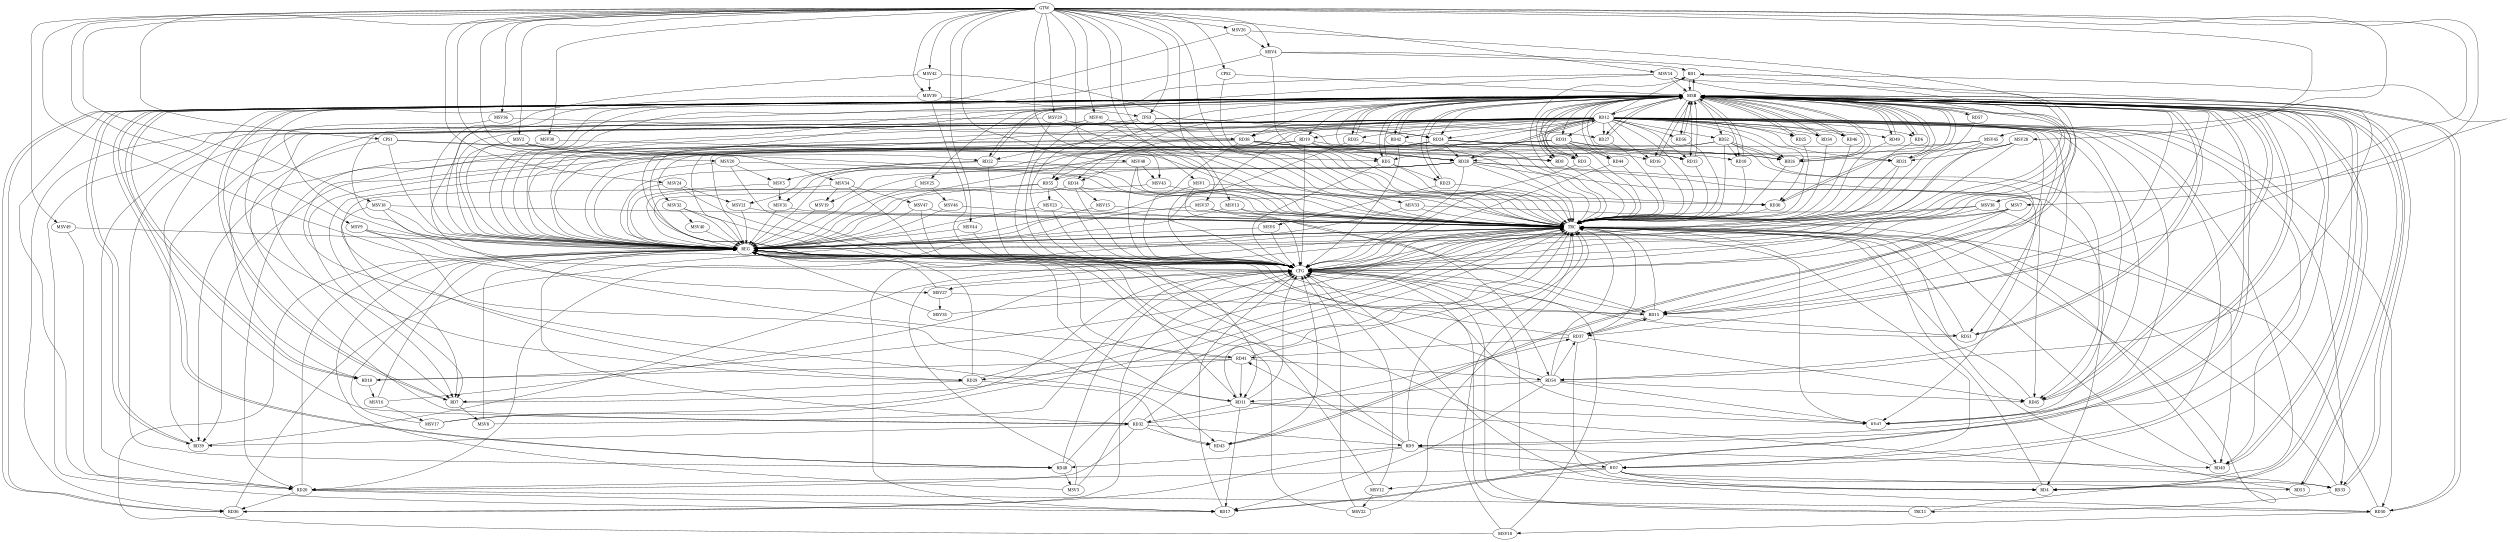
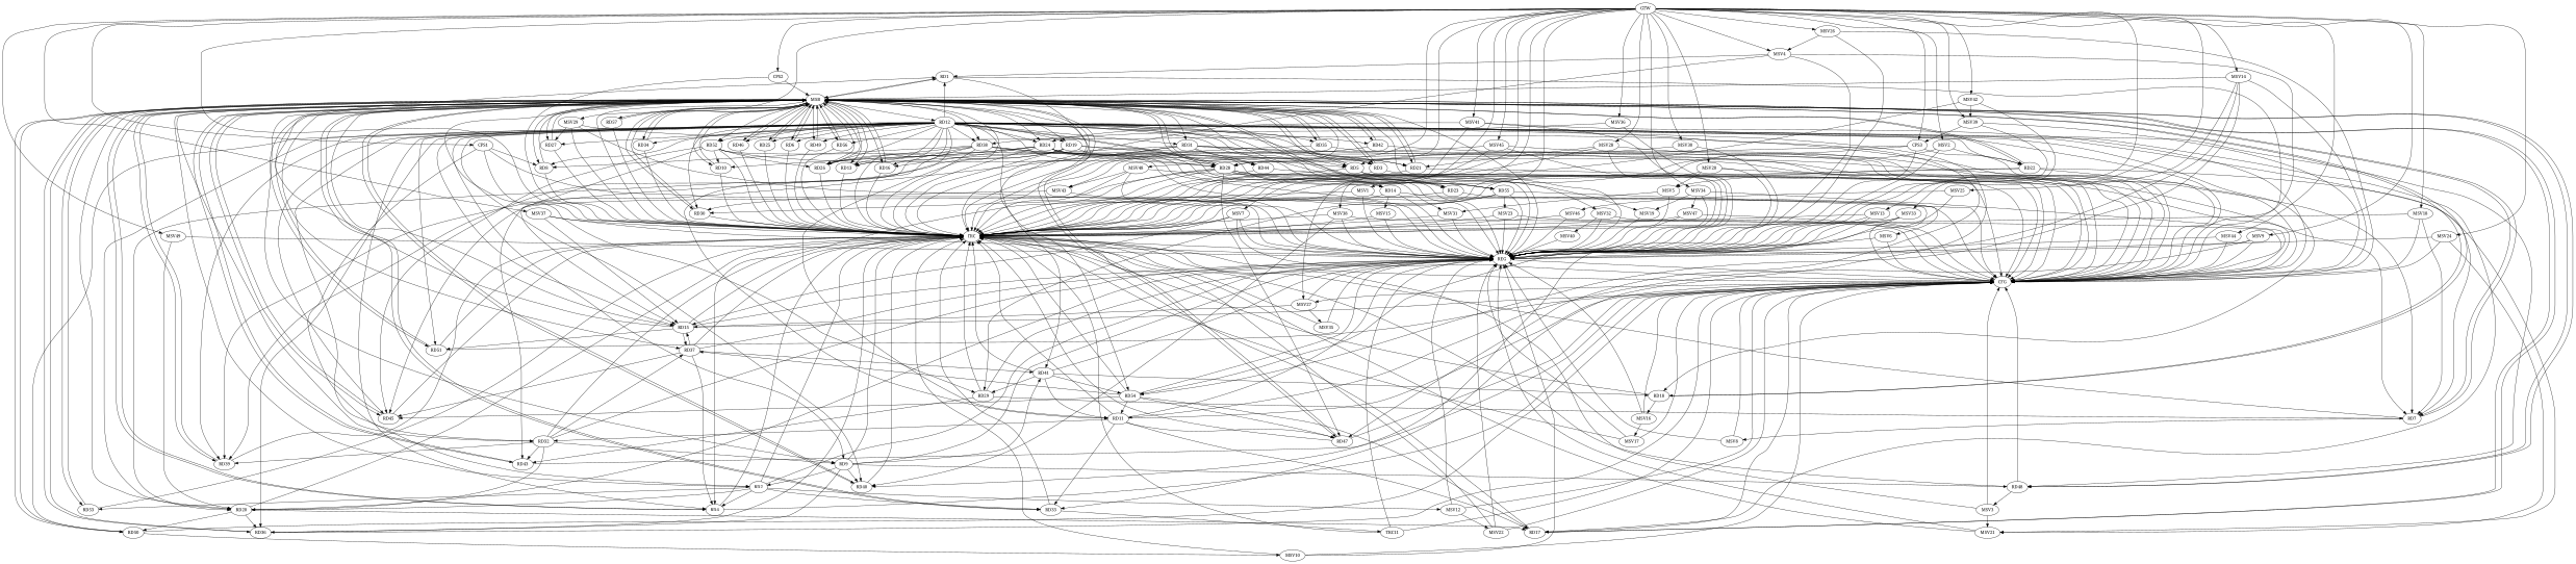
  strict digraph {
    fontname="Noto Serif"
    node [fontname="Noto Serif"]
    edge [fontname="Noto Serif"]
    n1 [label=RD1]
    n2 [label=MSB]
    n3 [label=CFG]
    n4 [label=TRC]
    n5 [label=RD2]
    n6 [label=RD4]
    n7 [label=RD20]
    n8 [label=RD33]
    n9 [label=RD53]
    n10 [label=REG]
    n11 [label=RD3]
    n12 [label=RD5]
    n13 [label=RD6]
    n14 [label=RD7]
    n15 [label=RD8]
    n16 [label=RD9]
    n17 [label=RD36]
    n18 [label=RD40]
    n19 [label=RD41]
    n20 [label=RD48]
    n21 [label=RD10]
    n22 [label=RD11]
    n23 [label=RD17]
    n24 [label=RD32]
    n25 [label=RD47]
    n26 [label=RD12]
    n27 [label=RD13]
    n28 [label=RD14]
    n29 [label=RD15]
    n30 [label=RD16]
    n31 [label=RD18]
    n32 [label=RD19]
    n33 [label=RD21]
    n34 [label=RD22]
    n35 [label=RD23]
    n36 [label=RD24]
    n37 [label=RD25]
    n38 [label=RD26]
    n39 [label=RD27]
    n40 [label=RD28]
    n41 [label=RD30]
    n42 [label=RD31]
    n43 [label=RD34]
    n44 [label=RD35]
    n45 [label=RD38]
    n46 [label=RD39]
    n47 [label=RD42]
    n48 [label=RD45]
    n49 [label=RD46]
    n50 [label=RD49]
    n51 [label=RD50]
    n52 [label=RD51]
    n53 [label=RD52]
    n54 [label=RD55]
    n55 [label=RD56]
    n56 [label=RD37]
    n57 [label=RD29]
    n58 [label=RD43]
    n59 [label=RD44]
    n60 [label=RD57]
    n61 [label=MSV27]
    n62 [label=MSV12]
    n63 [label=TRC11]
    n64 [label=MSV22]
    n65 [label=MSV8]
    n66 [label=RD54]
    n67 [label=MSV3]
    n68 [label=MSV15]
    n69 [label=MSV16]
    n70 [label=MSV5]
    n71 [label=MSV21]
    n72 [label=MSV6]
    n73 [label=MSV32]
    n74 [label=MSV31]
    n75 [label=MSV19]
    n76 [label=MSV10]
    n77 [label=MSV23]
    n78 [label=MSV17]
    n79 [label=MSV40]
    n80 [label=CPS1]
    n81 [label=CPS2]
    n82 [label=CPS3]
    n83 [label=GTW]
    n84 [label=MSV1]
    n85 [label=MSV2]
    n86 [label=MSV4]
    n87 [label=MSV7]
    n88 [label=MSV9]
    n89 [label=MSV13]
    n90 [label=MSV14]
    n91 [label=MSV18]
    n92 [label=MSV20]
    n93 [label=MSV24]
    n94 [label=MSV26]
    n95 [label=MSV28]
    n96 [label=MSV29]
    n97 [label=MSV30]
    n98 [label=MSV33]
    n99 [label=MSV34]
    n100 [label=MSV36]
    n101 [label=MSV37]
    n102 [label=MSV38]
    n103 [label=MSV39]
    n104 [label=MSV41]
    n105 [label=MSV42]
    n106 [label=MSV43]
    n107 [label=MSV44]
    n108 [label=MSV45]
    n109 [label=MSV48]
    n110 [label=MSV49]
    n111 [label=MSV25]
    n112 [label=MSV35]
    n113 [label=MSV47]
    n114 [label=MSV46]
    n1 -> n2
    n1 -> n3
    n1 -> n4
    n2 -> n1
    n2 -> n5
    n2 -> n6
    n2 -> n7
    n2 -> n8
    n2 -> n9
    n2 -> n10
    n2 -> n11
    n2 -> n12
    n2 -> n13
    n2 -> n14
    n2 -> n15
    n2 -> n16
    n2 -> n17
    n2 -> n18
    n2 -> n19
    n2 -> n20
    n2 -> n21
    n2 -> n22
    n2 -> n23
    n2 -> n24
    n2 -> n25
    n2 -> n26
    n2 -> n27
    n2 -> n28
    n2 -> n29
    n2 -> n30
    n2 -> n31
    n2 -> n32
    n2 -> n33
    n2 -> n34
    n2 -> n35
    n2 -> n36
    n2 -> n37
    n2 -> n38
    n2 -> n39
    n2 -> n40
    n2 -> n41
    n2 -> n42
    n2 -> n43
    n2 -> n44
    n2 -> n45
    n2 -> n46
    n2 -> n47
    n2 -> n48
    n2 -> n49
    n2 -> n50
    n2 -> n51
    n2 -> n52
    n2 -> n53
    n2 -> n54
    n2 -> n55
    n2 -> n56
    n2 -> n57
    n2 -> n58
    n2 -> n59
    n2 -> n60
    n3 -> n4
    n3 -> n61
    n4 -> n10
    n5 -> n4
    n5 -> n6
    n5 -> n7
    n5 -> n8
    n5 -> n9
    n5 -> n10
    n5 -> n62
    n6 -> n2
    n6 -> n3
    n6 -> n4
    n7 -> n4
    n7 -> n10
    n7 -> n17
    n7 -> n23
    n7 -> n51
    n8 -> n2
    n8 -> n4
    n8 -> n63
    n9 -> n2
    n9 -> n4
    n10 -> n3
    n11 -> n2
    n11 -> n3
    n11 -> n4
    n12 -> n2
    n12 -> n3
    n12 -> n4
    n12 -> n35
    n13 -> n2
    n13 -> n4
    n14 -> n2
    n14 -> n4
    n14 -> n65
    n15 -> n2
    n15 -> n4
    n16 -> n4
    n16 -> n5
    n16 -> n10
    n16 -> n17
    n16 -> n18
    n16 -> n19
    n16 -> n20
    n17 -> n2
    n17 -> n3
    n17 -> n4
    n18 -> n2
    n18 -> n4
    n19 -> n4
    n19 -> n10
    n19 -> n22
    n19 -> n31
    n19 -> n57
    n19 -> n66
    n20 -> n2
    n20 -> n3
    n20 -> n4
    n20 -> n67
    n21 -> n2
    n21 -> n4
    n22 -> n3
    n22 -> n4
    n22 -> n8
    n22 -> n10
    n22 -> n23
    n22 -> n24
    n22 -> n25
    n23 -> n2
    n23 -> n3
    n23 -> n4
    n24 -> n4
    n24 -> n7
    n24 -> n10
    n24 -> n16
    n24 -> n46
    n24 -> n56
    n24 -> n58
    n25 -> n2
    n25 -> n3
    n25 -> n4
    n26 -> n1
    n26 -> n3
    n26 -> n4
    n26 -> n5
    n26 -> n6
    n26 -> n7
    n26 -> n8
    n26 -> n10
    n26 -> n11
    n26 -> n12
    n26 -> n13
    n26 -> n14
    n26 -> n15
    n26 -> n16
    n26 -> n17
    n26 -> n18
    n26 -> n20
    n26 -> n22
    n26 -> n23
    n26 -> n25
    n26 -> n27
    n26 -> n28
    n26 -> n29
    n26 -> n30
    n26 -> n31
    n26 -> n32
    n26 -> n33
    n26 -> n34
    n26 -> n36
    n26 -> n37
    n26 -> n38
    n26 -> n39
    n26 -> n40
    n26 -> n41
    n26 -> n42
    n26 -> n43
    n26 -> n44
    n26 -> n45
    n26 -> n46
    n26 -> n47
    n26 -> n48
    n26 -> n49
    n26 -> n50
    n26 -> n51
    n26 -> n52
    n26 -> n53
    n26 -> n54
    n26 -> n55
    n26 -> n66
    n27 -> n2
    n27 -> n4
    n28 -> n3
    n28 -> n4
    n28 -> n10
    n28 -> n68
    n29 -> n1
    n29 -> n3
    n29 -> n4
    n29 -> n10
    n29 -> n52
    n29 -> n56
    n30 -> n2
    n30 -> n4
    n31 -> n2
    n31 -> n4
    n31 -> n69
    n32 -> n3
    n32 -> n4
    n32 -> n7
    n32 -> n10
    n32 -> n12
    n32 -> n38
    n33 -> n2
    n33 -> n3
    n33 -> n4
    n34 -> n2
    n34 -> n3
    n34 -> n4
    n34 -> n70
    n34 -> n71
    n35 -> n2
    n35 -> n4
    n35 -> n72
    n36 -> n4
    n36 -> n14
    n36 -> n21
    n36 -> n27
    n36 -> n30
    n36 -> n40
    n36 -> n73
    n36 -> n74
    n37 -> n2
    n37 -> n4
    n38 -> n2
    n38 -> n4
    n39 -> n2
    n39 -> n4
    n40 -> n3
    n40 -> n4
    n40 -> n6
    n40 -> n10
    n40 -> n25
    n40 -> n26
    n40 -> n48
    n40 -> n54
    n40 -> n75
    n41 -> n2
    n41 -> n4
    n42 -> n4
    n42 -> n10
    n42 -> n11
    n42 -> n14
    n42 -> n27
    n42 -> n33
    n42 -> n46
    n42 -> n59
    n43 -> n2
    n43 -> n4
    n44 -> n2
    n44 -> n3
    n44 -> n4
    n45 -> n3
    n45 -> n4
    n45 -> n10
    n45 -> n15
    n45 -> n38
    n45 -> n40
    n45 -> n46
    n45 -> n58
    n46 -> n2
    n46 -> n4
    n47 -> n2
    n47 -> n3
    n47 -> n4
    n48 -> n2
    n48 -> n4
    n49 -> n2
    n49 -> n4
    n50 -> n2
    n50 -> n4
    n51 -> n2
    n51 -> n3
-   n51 -> n4
+   n2 -> n4
    n51 -> n76
    n52 -> n2
    n52 -> n3
    n52 -> n4
    n53 -> n4
    n53 -> n10
    n53 -> n21
    n53 -> n29
    n53 -> n38
    n53 -> n40
    n53 -> n48
    n54 -> n3
    n54 -> n4
    n54 -> n10
    n54 -> n57
    n54 -> n77
    n55 -> n2
    n55 -> n4
    n56 -> n4
    n56 -> n6
    n56 -> n10
    n56 -> n19
    n56 -> n29
    n56 -> n48
    n57 -> n4
    n57 -> n10
    n57 -> n14
    n57 -> n58
    n58 -> n2
    n58 -> n3
    n59 -> n2
    n59 -> n3
    n59 -> n4
    n60 -> n2
    n60 -> n4
    n61 -> n10
    n61 -> n29
    n61 -> n112
    n62 -> n3
    n62 -> n10
    n62 -> n64
    n63 -> n3
    n63 -> n4
    n63 -> n10
    n64 -> n3
    n64 -> n4
    n64 -> n10
    n65 -> n3
    n65 -> n10
    n66 -> n4
    n66 -> n10
    n66 -> n22
    n66 -> n23
    n66 -> n25
    n66 -> n48
    n66 -> n56
    n67 -> n3
    n67 -> n4
-   n67 -> n10
+   n67 -> n71
    n68 -> n4
    n68 -> n10
    n69 -> n3
    n69 -> n10
    n69 -> n78
    n70 -> n10
    n70 -> n74
    n71 -> n4
    n71 -> n10
    n72 -> n3
    n72 -> n10
    n73 -> n3
    n73 -> n10
    n73 -> n79
    n74 -> n4
    n74 -> n10
    n75 -> n10
    n76 -> n3
    n76 -> n4
    n76 -> n10
    n77 -> n3
    n77 -> n4
    n77 -> n10
    n78 -> n3
    n78 -> n4
    n78 -> n10
    n79 -> n10
    n80 -> n4
    n80 -> n10
    n80 -> n15
    n80 -> n24
    n81 -> n2
    n81 -> n4
    n82 -> n3
    n82 -> n4
    n82 -> n10
-   n82 -> n36
    n82 -> n40
    n83 -> n4
    n83 -> n61
    n83 -> n80
    n83 -> n81
    n83 -> n82
    n83 -> n84
    n83 -> n85
    n83 -> n86
    n83 -> n87
    n83 -> n88
    n83 -> n89
    n83 -> n90
    n83 -> n91
    n83 -> n92
    n83 -> n93
    n83 -> n94
    n83 -> n95
    n83 -> n96
    n83 -> n97
    n83 -> n98
    n83 -> n99
    n83 -> n100
    n83 -> n101
    n83 -> n102
    n83 -> n103
    n83 -> n104
    n83 -> n105
    n83 -> n106
    n83 -> n107
    n83 -> n108
    n83 -> n109
    n83 -> n110
    n84 -> n3
    n84 -> n10
    n84 -> n41
    n85 -> n4
    n85 -> n10
    n85 -> n34
    n86 -> n1
    n86 -> n3
    n86 -> n4
    n86 -> n10
    n87 -> n3
    n87 -> n4
    n87 -> n10
    n87 -> n29
    n88 -> n3
    n88 -> n10
    n88 -> n22
    n89 -> n4
    n89 -> n10
    n89 -> n66
    n90 -> n2
    n90 -> n3
    n90 -> n10
    n90 -> n66
    n90 -> n111
    n91 -> n3
    n91 -> n4
-   n91 -> n10
    n91 -> n14
    n92 -> n3
    n92 -> n4
    n92 -> n10
    n92 -> n70
    n93 -> n3
    n93 -> n10
    n93 -> n71
    n94 -> n3
    n94 -> n10
    n94 -> n86
    n95 -> n3
    n95 -> n4
    n95 -> n10
    n95 -> n33
    n96 -> n3
    n96 -> n4
    n96 -> n10
    n96 -> n39
    n97 -> n10
    n97 -> n12
    n98 -> n4
    n98 -> n10
    n98 -> n18
    n99 -> n3
    n99 -> n10
    n99 -> n75
    n99 -> n113
    n100 -> n10
    n100 -> n45
    n101 -> n4
    n101 -> n10
    n101 -> n29
    n102 -> n3
    n102 -> n4
    n102 -> n10
    n102 -> n18
    n103 -> n3
    n103 -> n10
    n103 -> n82
    n104 -> n3
    n104 -> n4
    n104 -> n10
    n104 -> n36
    n105 -> n4
    n105 -> n10
    n105 -> n103
    n106 -> n10
    n106 -> n41
    n107 -> n3
    n107 -> n10
    n108 -> n3
    n108 -> n4
    n108 -> n10
    n108 -> n38
    n109 -> n3
    n109 -> n4
    n109 -> n10
    n109 -> n106
    n110 -> n7
    n110 -> n10
    n111 -> n10
    n111 -> n114
    n112 -> n4
    n112 -> n10
    n113 -> n3
    n113 -> n4
    n113 -> n10
    n114 -> n4
    n114 -> n10
  }
